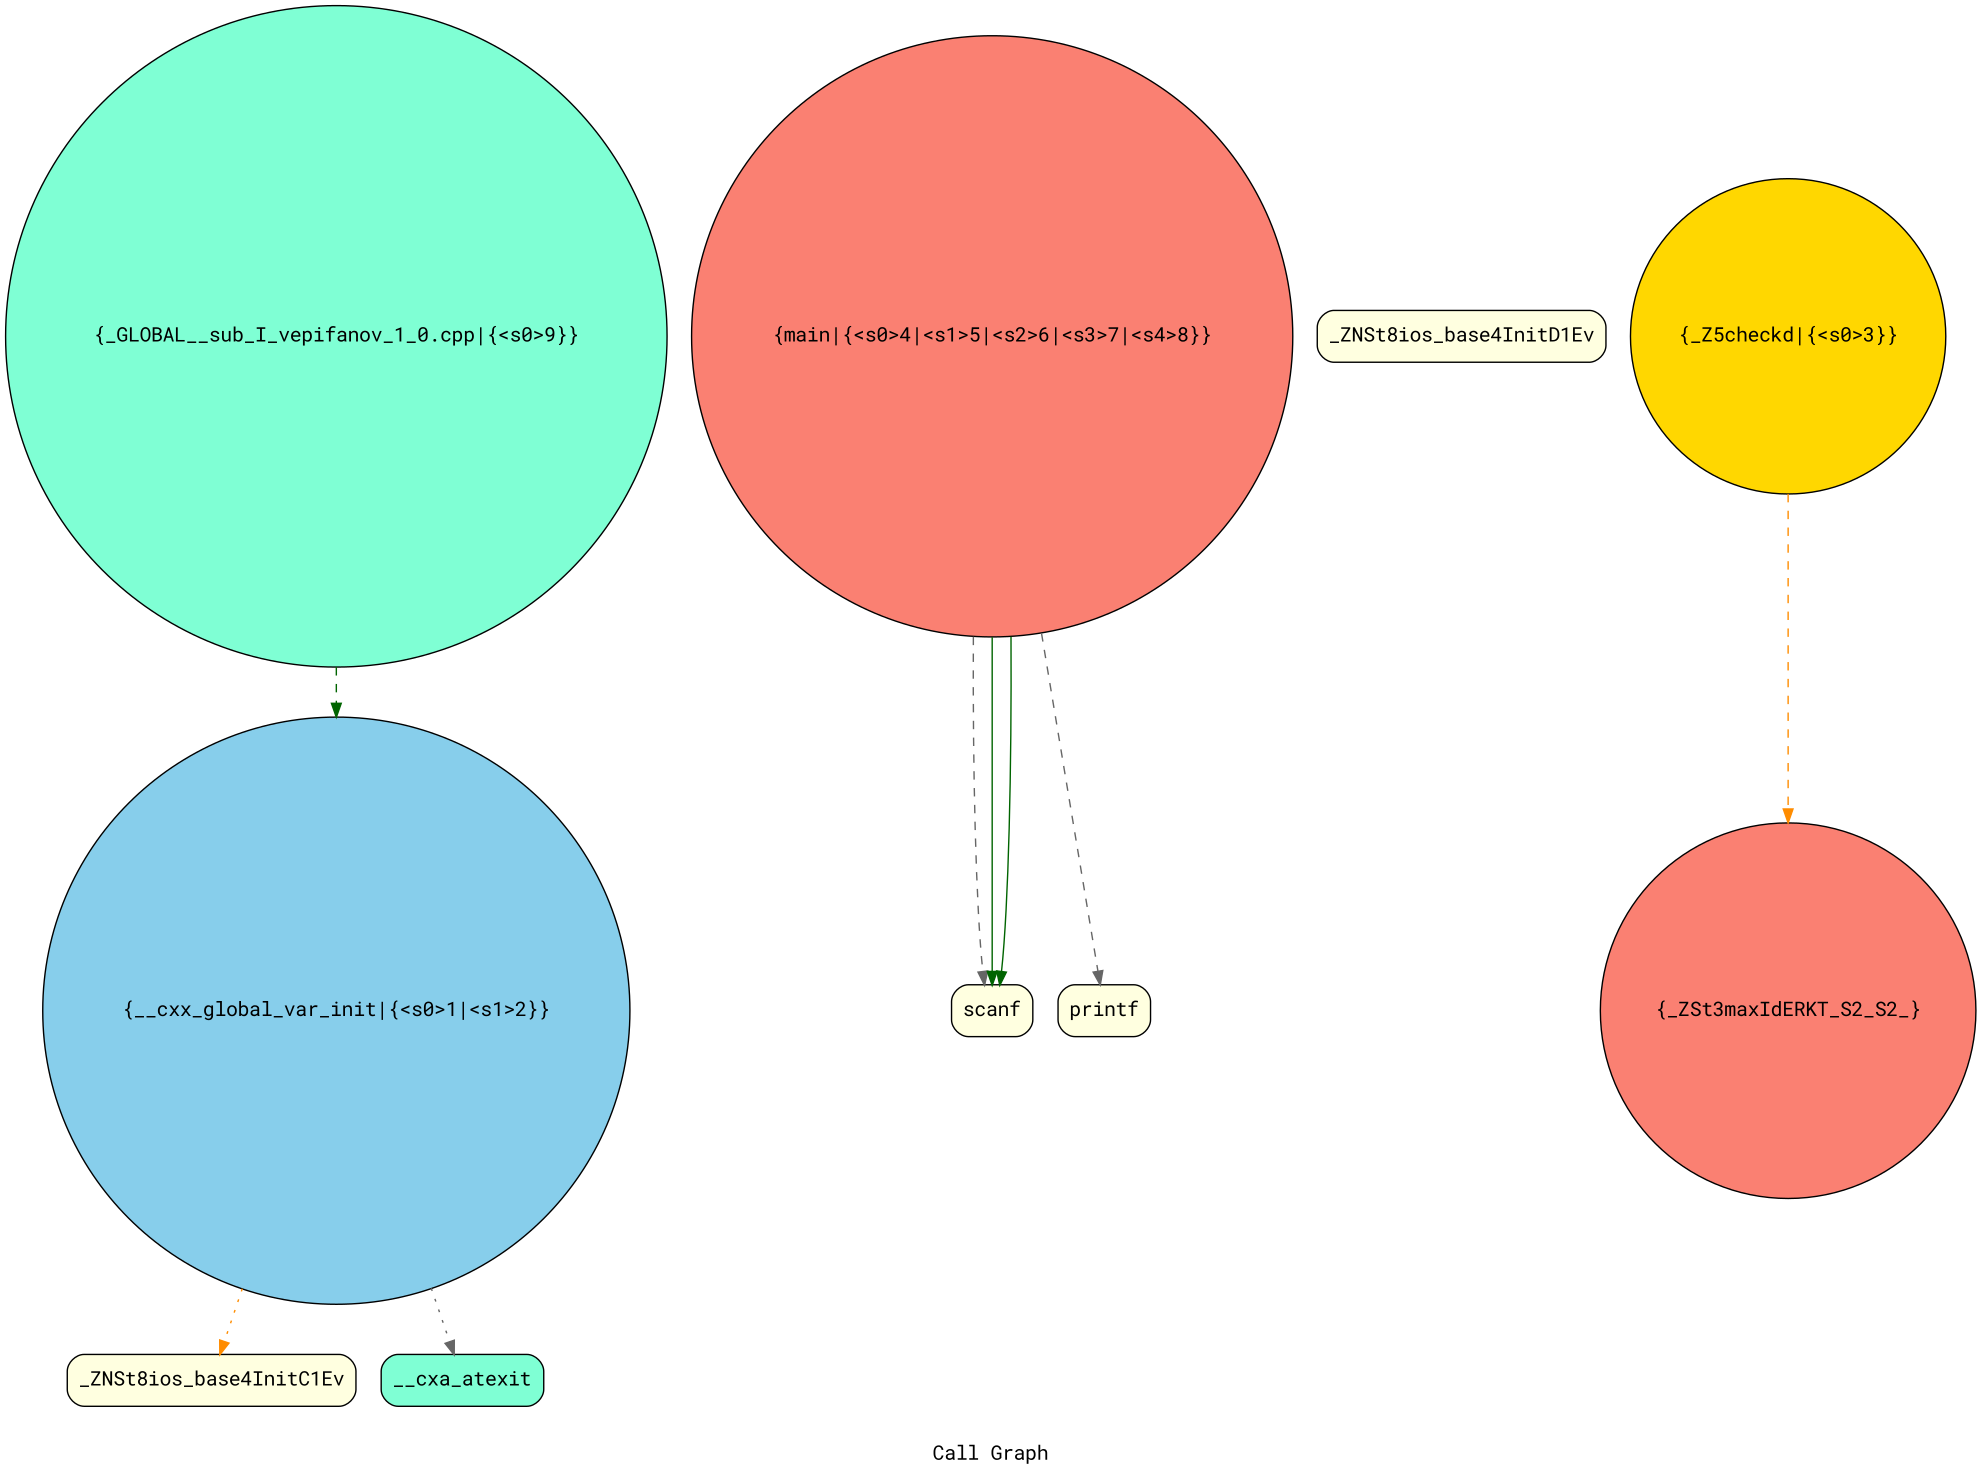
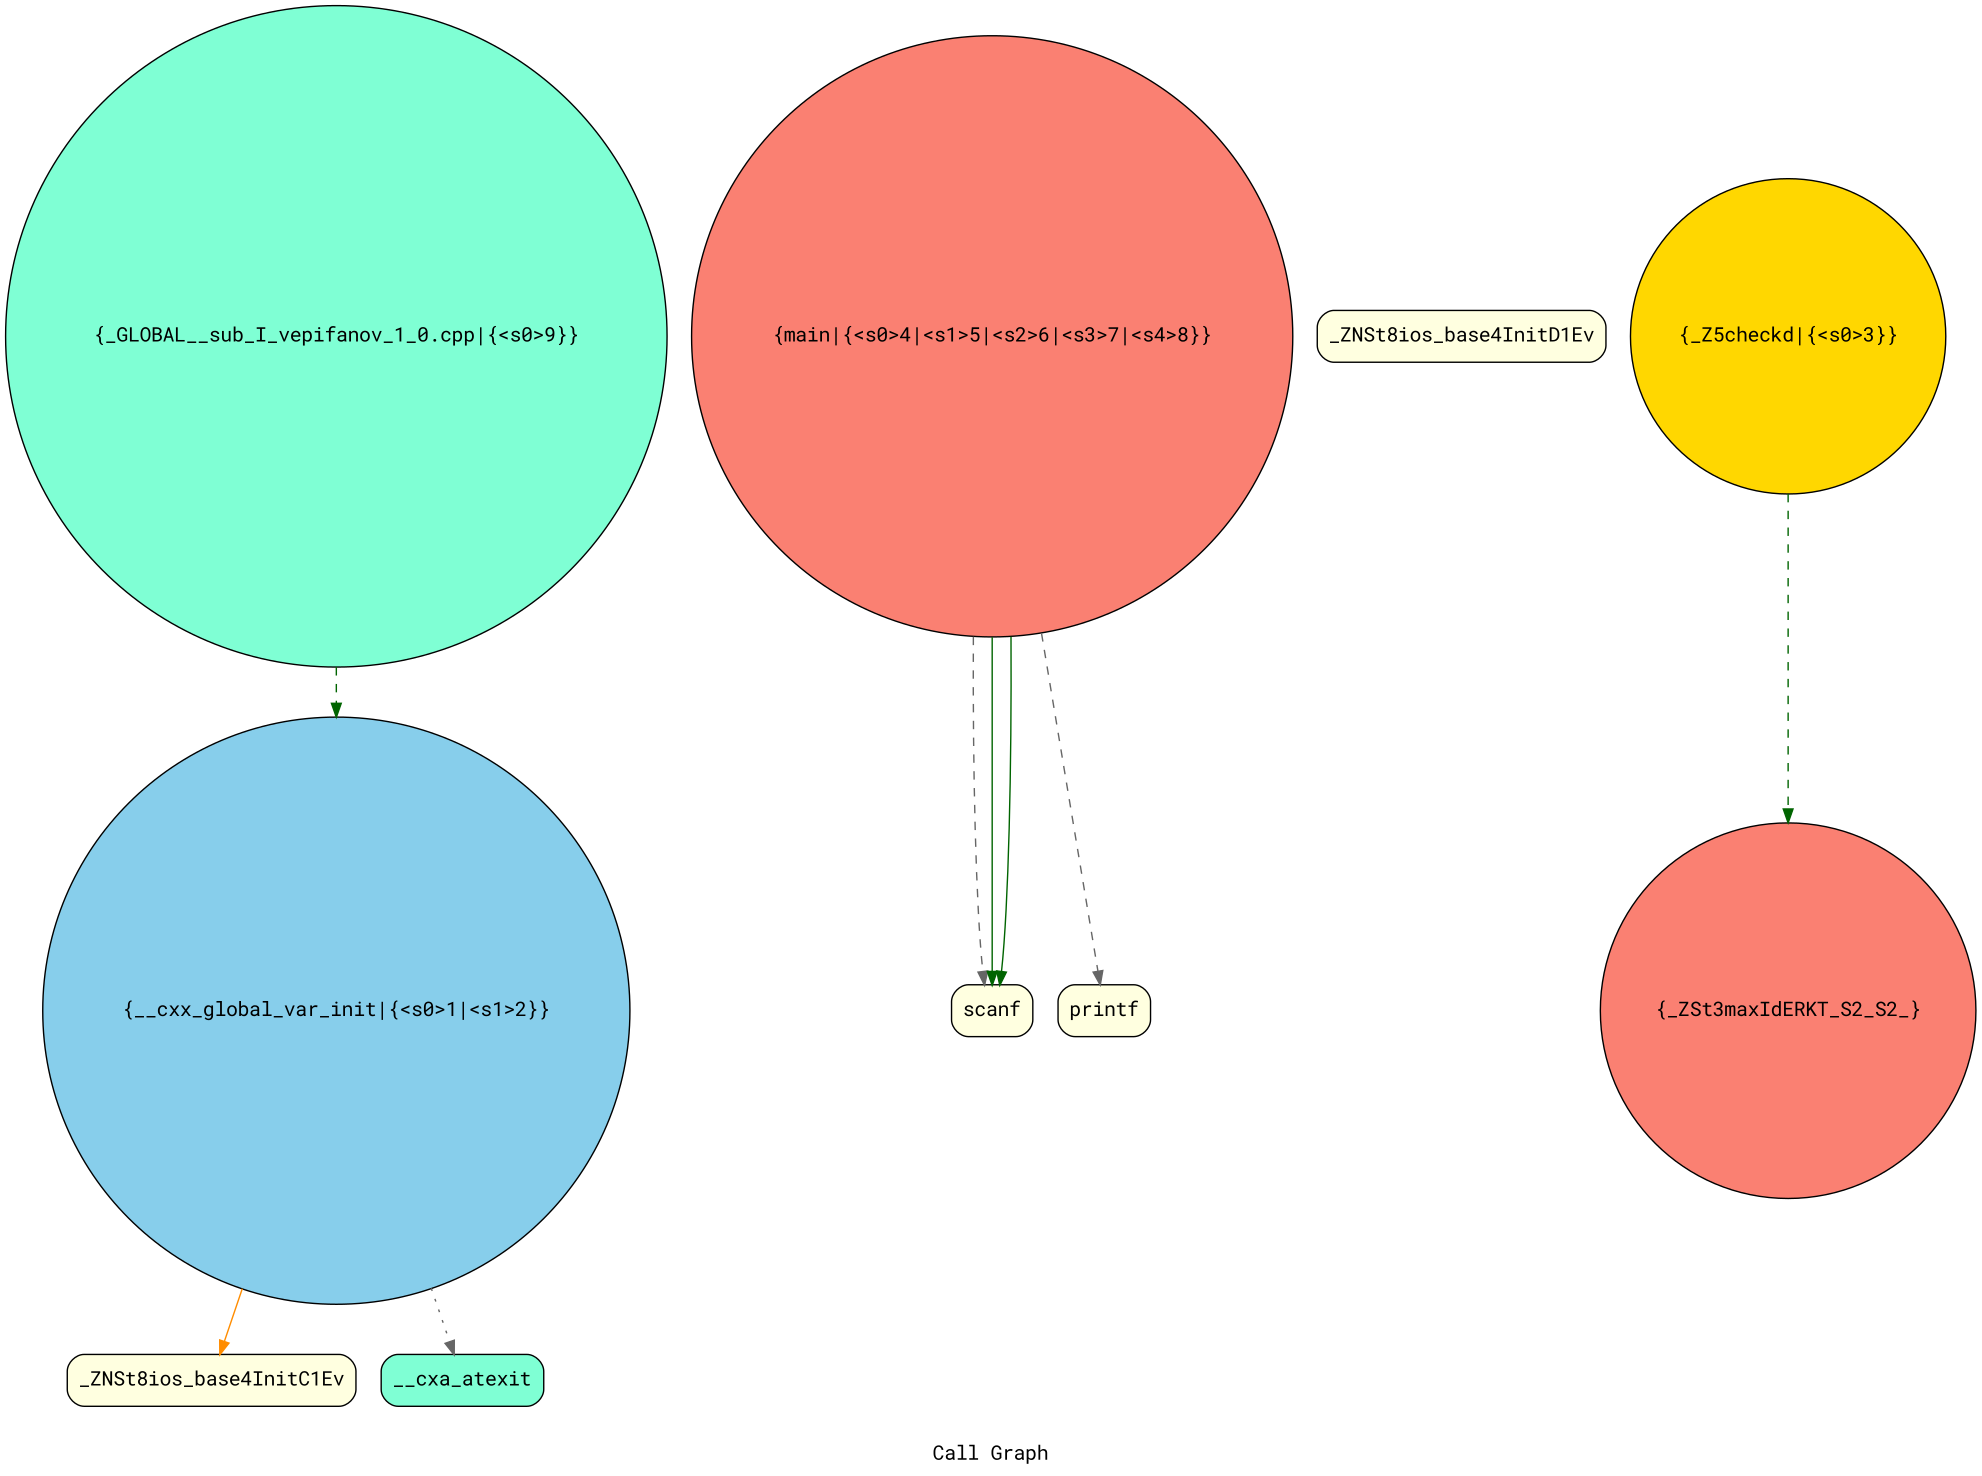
  digraph {
    fontname="Roboto Mono"
    label="Call Graph"
    node [fillcolor=lightyellow fontname="Roboto Mono" shape=circle style=filled]
    edge [color=gray40 fontname="Roboto Mono" style=dashed tailport=s0]
    n1 [fillcolor=skyblue label="{__cxx_global_var_init|{<s0>1|<s1>2}}"]
    n2 [label="{_ZNSt8ios_base4InitC1Ev}" shape=Mrecord]
    n3 [fillcolor=aquamarine label="{__cxa_atexit}" shape=Mrecord]
    n4 [label="{scanf}" shape=Mrecord]
    n5 [label="{_ZNSt8ios_base4InitD1Ev}" shape=Mrecord]
    n6 [fillcolor=aquamarine label="{_GLOBAL__sub_I_vepifanov_1_0.cpp|{<s0>9}}"]
    n7 [fillcolor=gold label="{_Z5checkd|{<s0>3}}"]
    n8 [fillcolor=salmon label="{_ZSt3maxIdERKT_S2_S2_}"]
    n9 [fillcolor=salmon label="{main|{<s0>4|<s1>5|<s2>6|<s3>7|<s4>8}}"]
    n10 [label="{printf}" shape=Mrecord]
-   n1 -> n2 [color=darkorange style=dotted]
+   n1 -> n2 [color=darkorange style=solid]
    n1 -> n3 [style=dotted tailport=s1]
    n6 -> n1 [color=darkgreen]
-   n7 -> n8 [color=darkorange]
+   n7 -> n8 [color=darkgreen]
    n9 -> n4
    n9 -> n4 [color=darkgreen style=solid tailport=s1]
    n9 -> n4 [color=darkgreen style=solid tailport=s2]
    n9 -> n10 [tailport=s4]
  }
